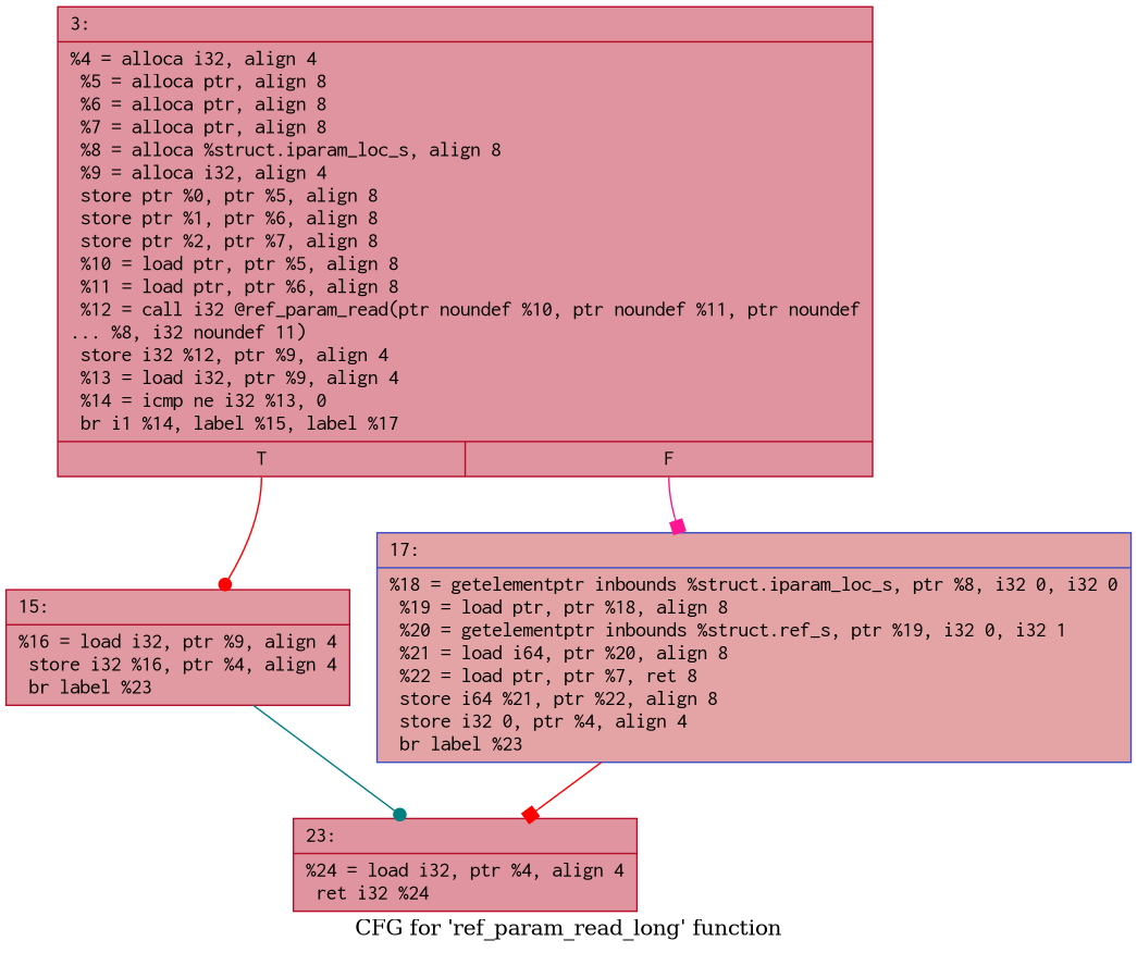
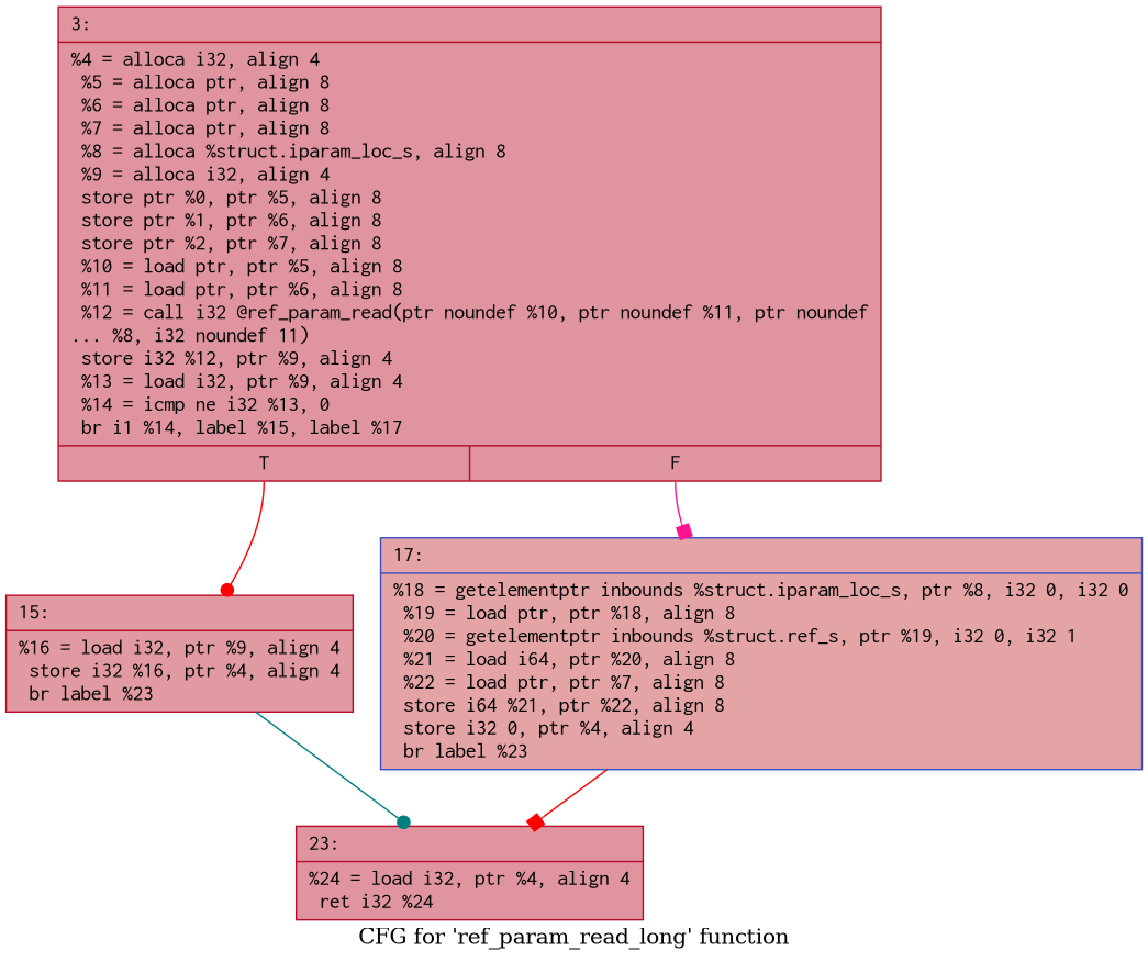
  digraph {
    label="CFG for 'ref_param_read_long' function"
    node [color="#b70d28ff" fillcolor="#b70d2870" fontname=Courier shape=record style=filled]
    edge [color=red arrowhead=dot]
    n1 [label="{3:\l|  %4 = alloca i32, align 4\l  %5 = alloca ptr, align 8\l  %6 = alloca ptr, align 8\l  %7 = alloca ptr, align 8\l  %8 = alloca %struct.iparam_loc_s, align 8\l  %9 = alloca i32, align 4\l  store ptr %0, ptr %5, align 8\l  store ptr %1, ptr %6, align 8\l  store ptr %2, ptr %7, align 8\l  %10 = load ptr, ptr %5, align 8\l  %11 = load ptr, ptr %6, align 8\l  %12 = call i32 @ref_param_read(ptr noundef %10, ptr noundef %11, ptr noundef\l... %8, i32 noundef 11)\l  store i32 %12, ptr %9, align 4\l  %13 = load i32, ptr %9, align 4\l  %14 = icmp ne i32 %13, 0\l  br i1 %14, label %15, label %17\l|{<s0>T|<s1>F}}"]
    n2 [fillcolor="#bb1b2c70" label="{15:\l|  %16 = load i32, ptr %9, align 4\l  store i32 %16, ptr %4, align 4\l  br label %23\l}"]
-   n3 [color="#3d50c3ff" fillcolor="#c32e3170" label="{17:\l|  %18 = getelementptr inbounds %struct.iparam_loc_s, ptr %8, i32 0, i32 0\l  %19 = load ptr, ptr %18, align 8\l  %20 = getelementptr inbounds %struct.ref_s, ptr %19, i32 0, i32 1\l  %21 = load i64, ptr %20, align 8\l  %22 = load ptr, ptr %7, ret 8\l  store i64 %21, ptr %22, align 8\l  store i32 0, ptr %4, align 4\l  br label %23\l}"]
+   n3 [color="#3d50c3ff" fillcolor="#c32e3170" label="{17:\l|  %18 = getelementptr inbounds %struct.iparam_loc_s, ptr %8, i32 0, i32 0\l  %19 = load ptr, ptr %18, align 8\l  %20 = getelementptr inbounds %struct.ref_s, ptr %19, i32 0, i32 1\l  %21 = load i64, ptr %20, align 8\l  %22 = load ptr, ptr %7, align 8\l  store i64 %21, ptr %22, align 8\l  store i32 0, ptr %4, align 4\l  br label %23\l}"]
    n4 [label="{23:\l|  %24 = load i32, ptr %4, align 4\l  ret i32 %24\l}"]
    n1 -> n2 [tailport=s0]
    n1 -> n3 [tailport=s1 color=deeppink arrowhead=box]
    n2 -> n4 [color=teal]
    n3 -> n4 [arrowhead=box]
  }
